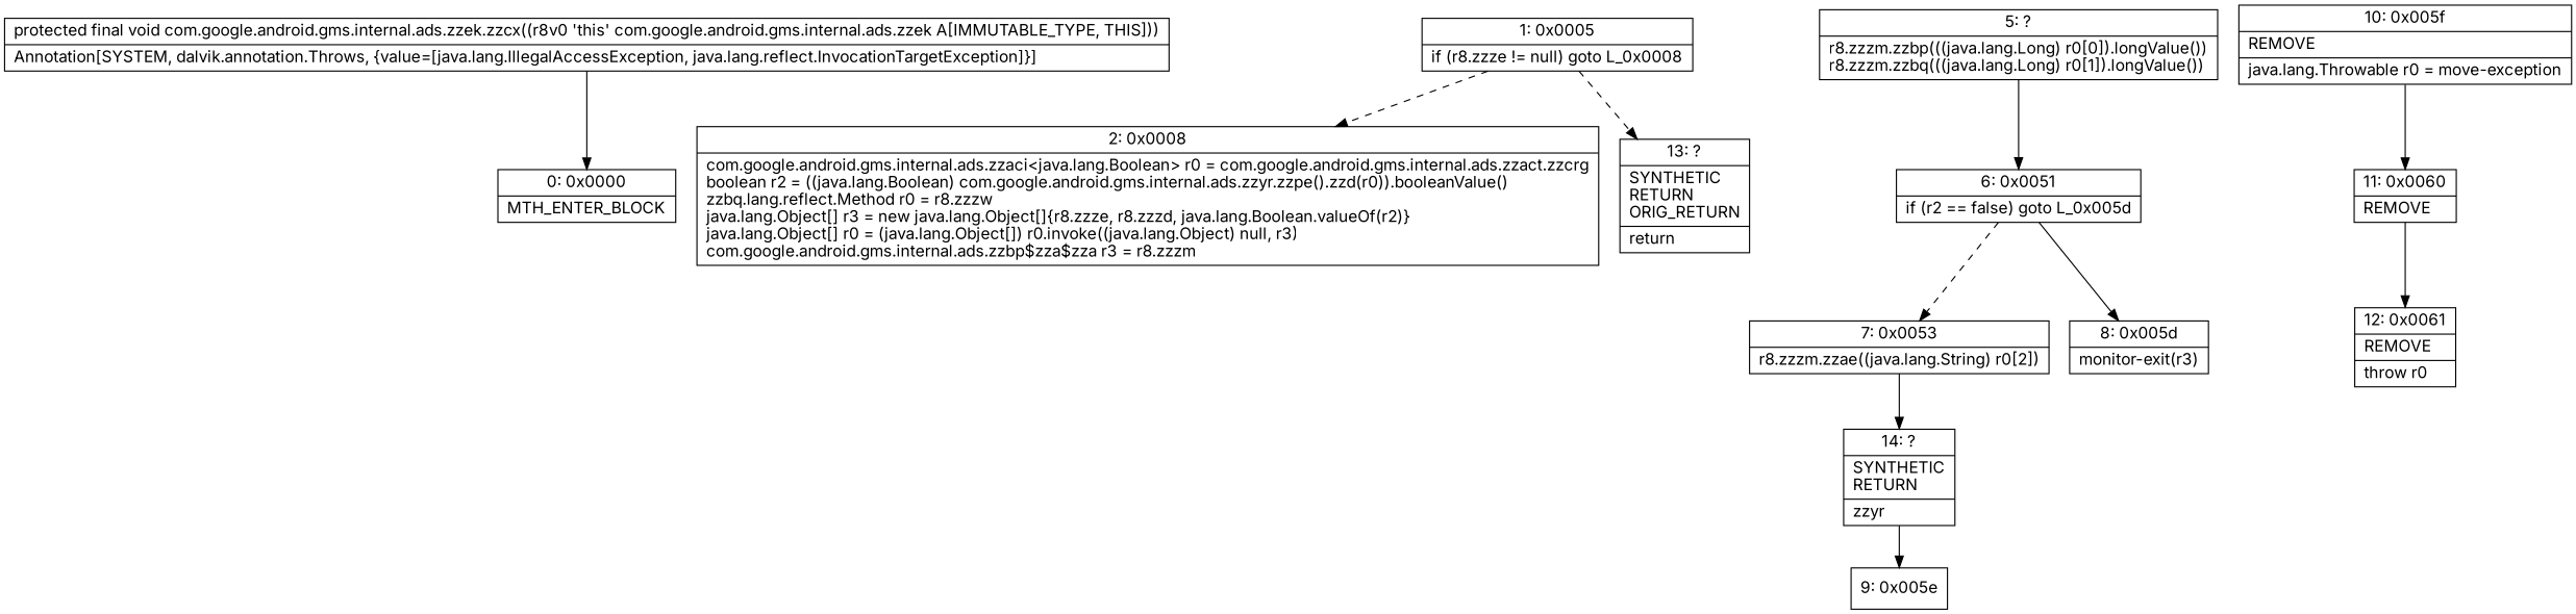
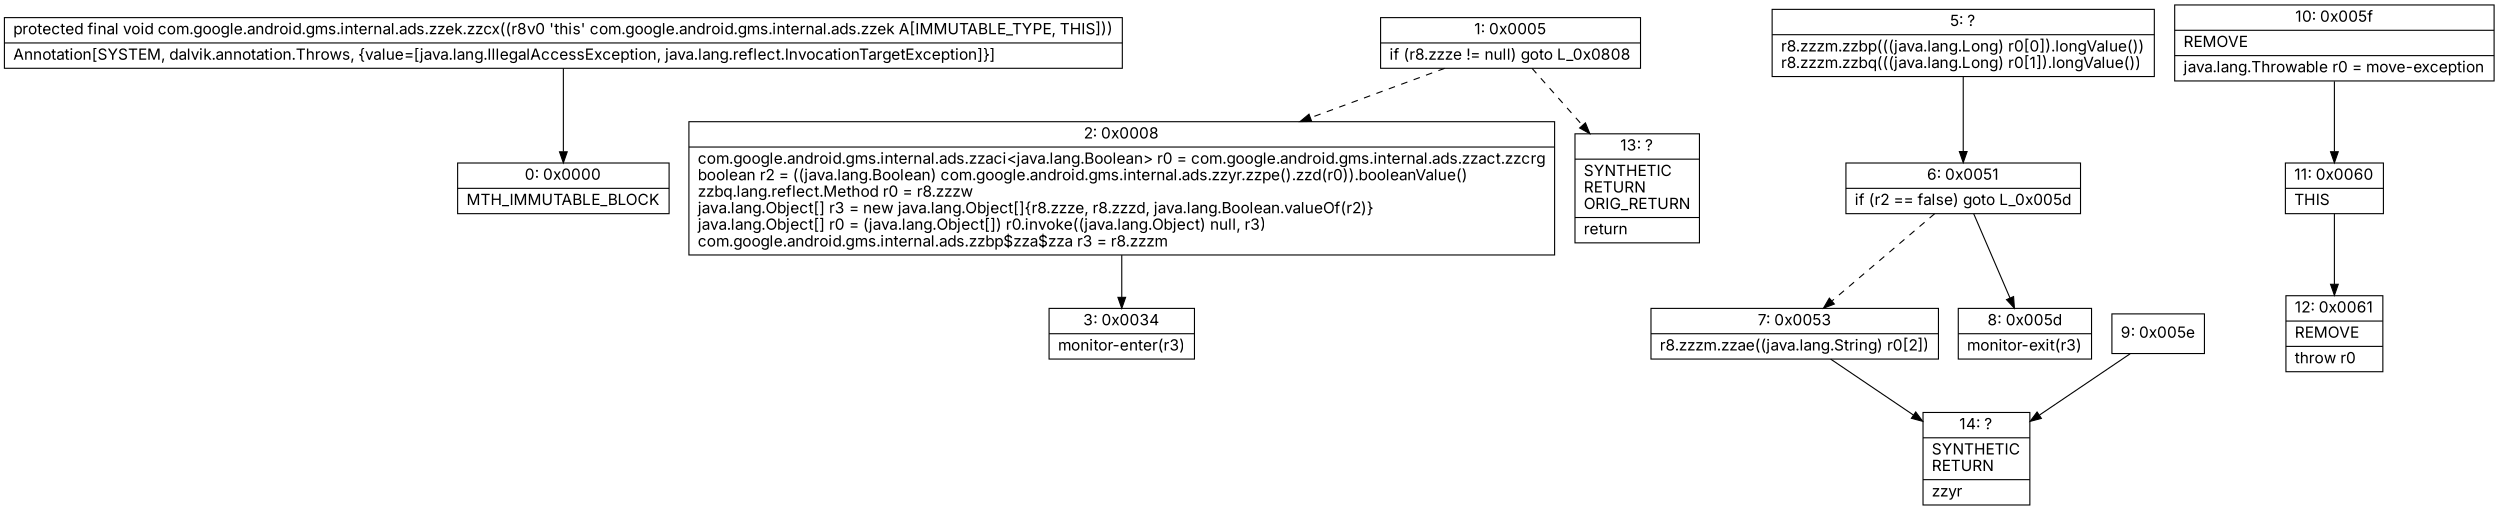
  digraph {
    fontname=Inter
    node [fontname=Inter shape=record]
    edge [fontname=Inter]
-   n1 [label="{0\:\ 0x0000|MTH_ENTER_BLOCK\l}"]
-   n2 [label="{1\:\ 0x0005|if (r8.zzze != null) goto L_0x0008\l}"]
+   n1 [label="{0\:\ 0x0000|MTH_IMMUTABLE_BLOCK\l}"]
+   n2 [label="{1\:\ 0x0005|if (r8.zzze != null) goto L_0x0808\l}"]
    n3 [label="{2\:\ 0x0008|com.google.android.gms.internal.ads.zzaci\<java.lang.Boolean\> r0 = com.google.android.gms.internal.ads.zzact.zzcrg\lboolean r2 = ((java.lang.Boolean) com.google.android.gms.internal.ads.zzyr.zzpe().zzd(r0)).booleanValue()\lzzbq.lang.reflect.Method r0 = r8.zzzw\ljava.lang.Object[] r3 = new java.lang.Object[]\{r8.zzze, r8.zzzd, java.lang.Boolean.valueOf(r2)\}\ljava.lang.Object[] r0 = (java.lang.Object[]) r0.invoke((java.lang.Object) null, r3)\lcom.google.android.gms.internal.ads.zzbp$zza$zza r3 = r8.zzzm\l}"]
    n4 [label="{13\:\ ?|SYNTHETIC\lRETURN\lORIG_RETURN\l|return\l}"]
+   n5 [label="{3\:\ 0x0034|monitor\-enter(r3)\l}"]
    n6 [label="{5\:\ ?|r8.zzzm.zzbp(((java.lang.Long) r0[0]).longValue())\lr8.zzzm.zzbq(((java.lang.Long) r0[1]).longValue())\l}"]
    n7 [label="{6\:\ 0x0051|if (r2 == false) goto L_0x005d\l}"]
    n8 [label="{10\:\ 0x005f|REMOVE\l|java.lang.Throwable r0 = move\-exception\l}"]
-   n9 [label="{11\:\ 0x0060|REMOVE\l}"]
+   n9 [label="{11\:\ 0x0060|THIS\l}"]
    n10 [label="{7\:\ 0x0053|r8.zzzm.zzae((java.lang.String) r0[2])\l}"]
    n11 [label="{8\:\ 0x005d|monitor\-exit(r3)\l}"]
    n12 [label="{14\:\ ?|SYNTHETIC\lRETURN\l|zzyr\l}"]
    n13 [label="{9\:\ 0x005e}"]
    n14 [label="{12\:\ 0x0061|REMOVE\l|throw r0\l}"]
    n15 [label="{protected final void com.google.android.gms.internal.ads.zzek.zzcx((r8v0 'this' com.google.android.gms.internal.ads.zzek A[IMMUTABLE_TYPE, THIS]))  | Annotation[SYSTEM, dalvik.annotation.Throws, \{value=[java.lang.IllegalAccessException, java.lang.reflect.InvocationTargetException]\}]\l}"]
    n2 -> n3 [style=dashed]
    n2 -> n4 [style=dashed]
+   n3 -> n5
    n6 -> n7
    n7 -> n10 [style=dashed]
    n7 -> n11
    n8 -> n9
    n9 -> n14
    n10 -> n12
-   n12 -> n13
+   n13 -> n12
    n15 -> n1
  }
